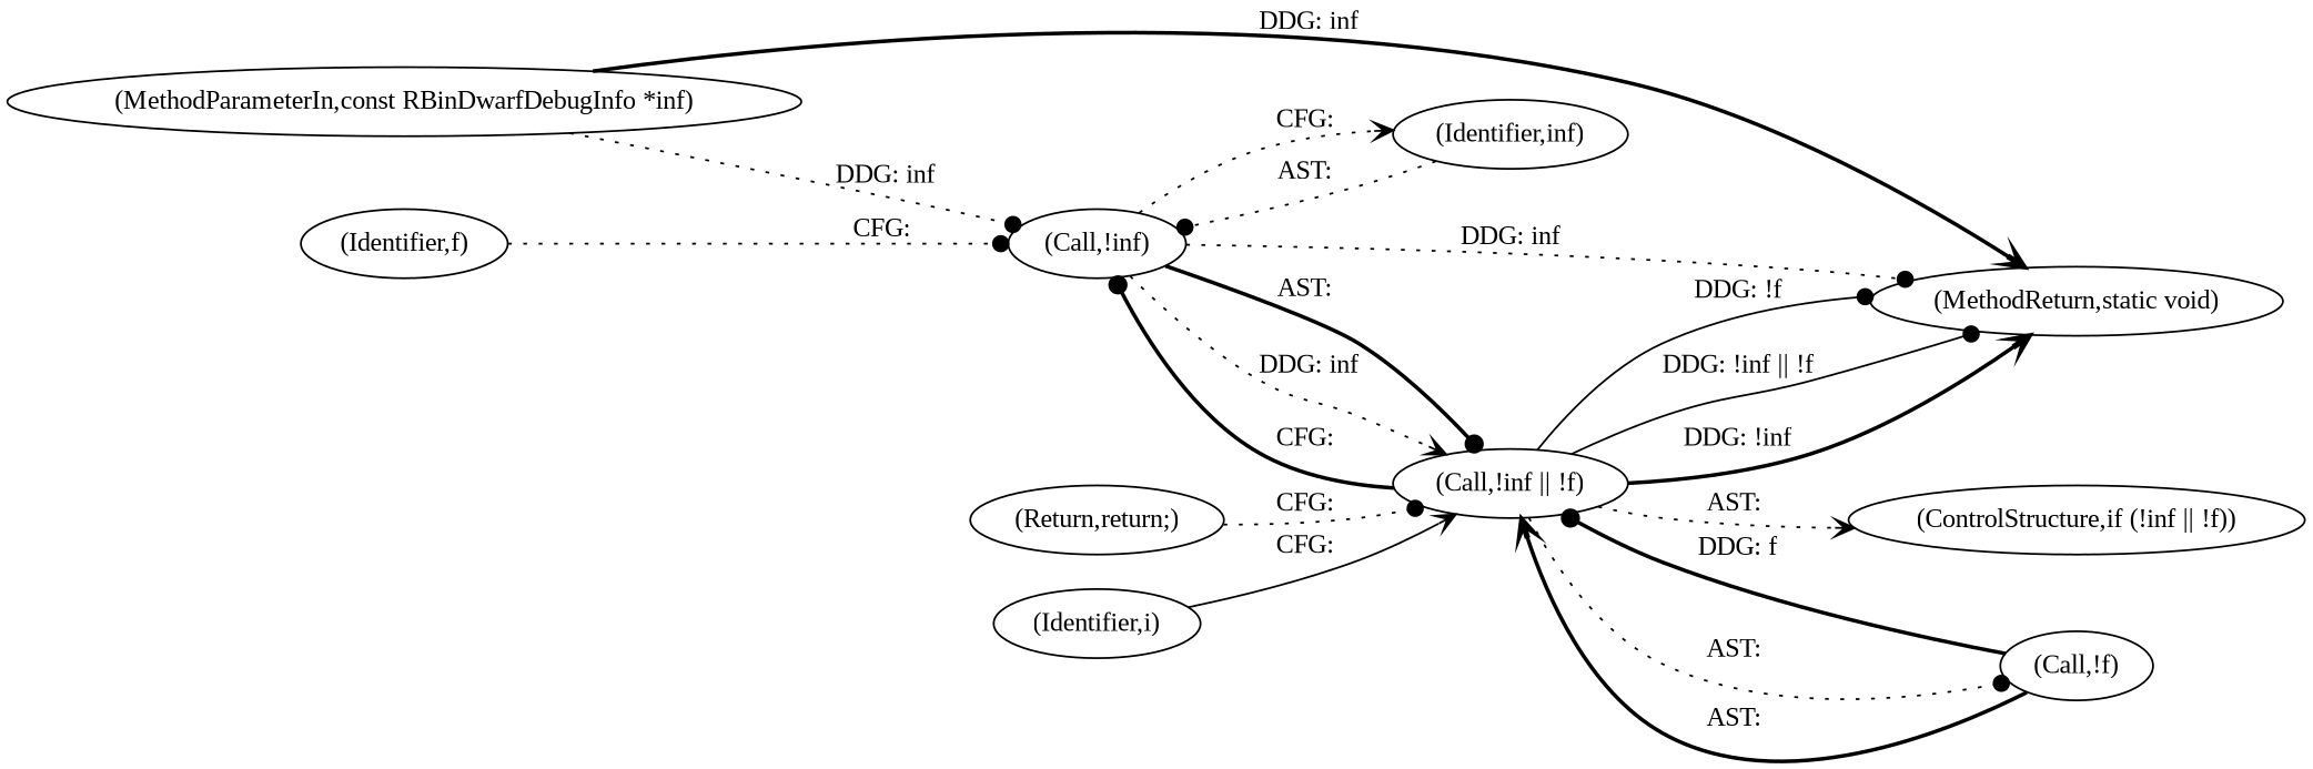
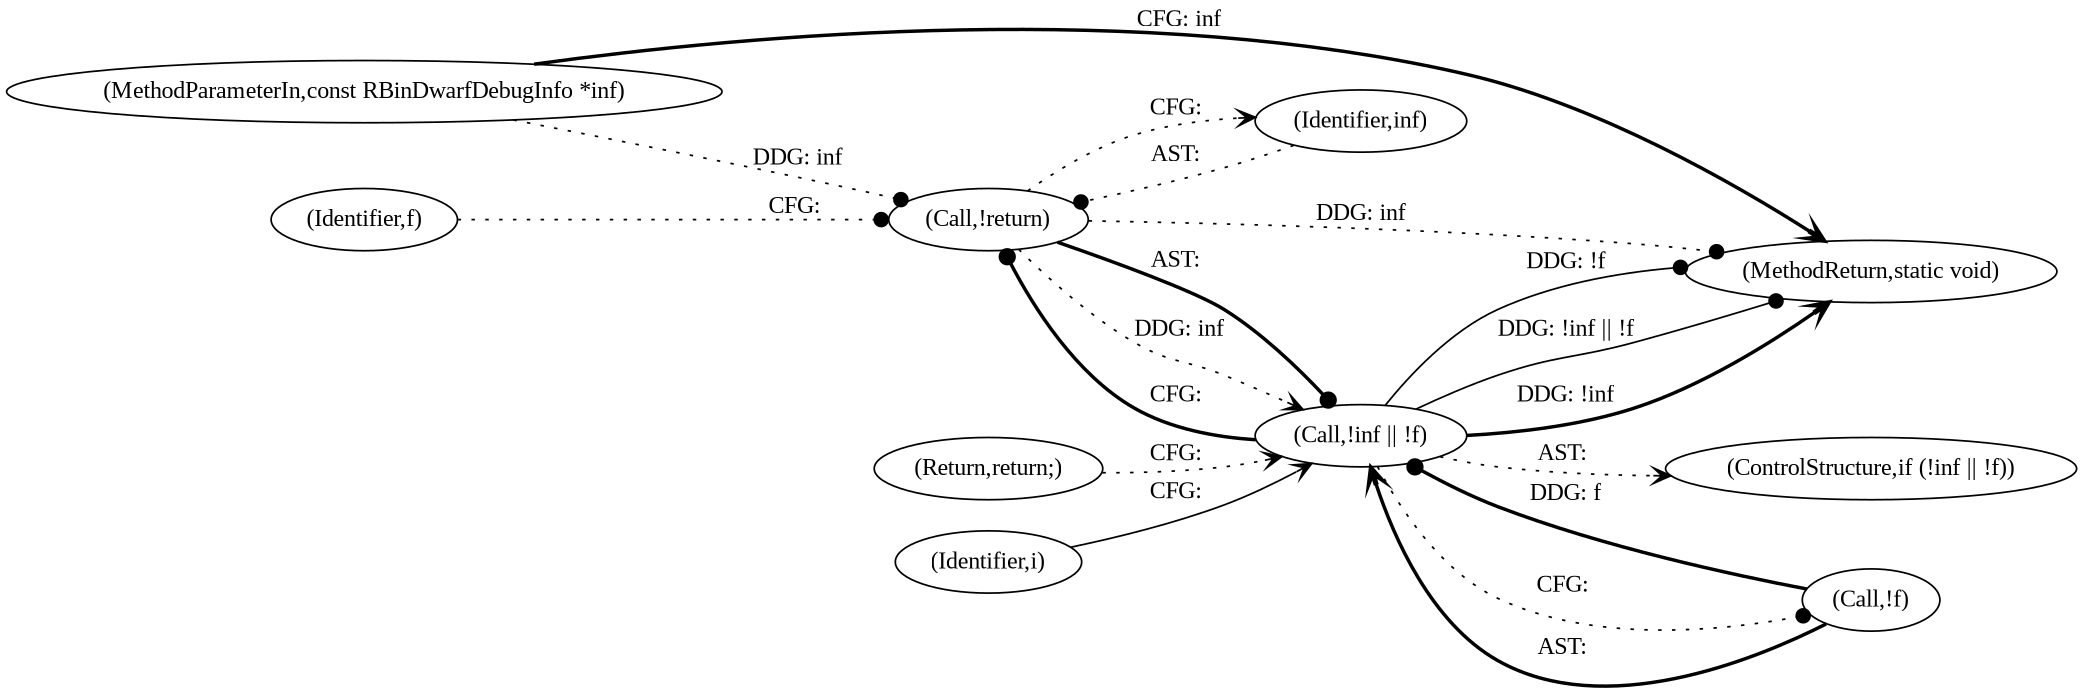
  digraph {
    fontname="Liberation Serif"
    rankdir=LR
    node [fontname="Liberation Serif"]
    edge [arrowhead=dot fontname="Liberation Serif" style=dotted]
    n1 [label="(MethodParameterIn,const RBinDwarfDebugInfo *inf)"]
-   n2 [label="(Call,!inf)"]
+   n2 [label="(Call,!return)"]
    n3 [label="(MethodReturn,static void)"]
    n4 [label="(Call,!inf || !f)"]
    n5 [label="(Identifier,inf)"]
    n6 [label="(ControlStructure,if (!inf || !f))"]
    n7 [label="(Call,!f)"]
    n8 [label="(Return,return;)"]
    n9 [label="(Identifier,i)"]
    n10 [label="(Identifier,f)"]
    n1 -> n2 [label="DDG: inf"]
-   n1 -> n3 [arrowhead=vee label="DDG: inf" style=bold]
+   n1 -> n3 [arrowhead=vee label="CFG: inf" style=bold]
    n2 -> n3 [label="DDG: inf"]
    n2 -> n4 [label="AST: " style=bold]
    n2 -> n4 [arrowhead=vee label="DDG: inf"]
    n2 -> n5 [arrowhead=vee label="CFG: "]
    n4 -> n2 [label="CFG: " style=bold]
    n4 -> n3 [label="DDG: !f" style=solid]
    n4 -> n3 [label="DDG: !inf || !f" style=solid]
    n4 -> n3 [arrowhead=vee label="DDG: !inf" style=bold]
    n4 -> n6 [arrowhead=vee label="AST: "]
-   n4 -> n7 [label="AST: "]
+   n4 -> n7 [label="CFG: "]
    n5 -> n2 [label="AST: "]
    n7 -> n4 [arrowhead=vee label="AST: " style=bold]
    n7 -> n4 [label="DDG: f" style=bold]
-   n8 -> n4 [label="CFG: "]
+   n8 -> n4 [arrowhead=vee label="CFG: "]
    n9 -> n4 [arrowhead=vee label="CFG: " style=solid]
    n10 -> n2 [label="CFG: "]
  }
